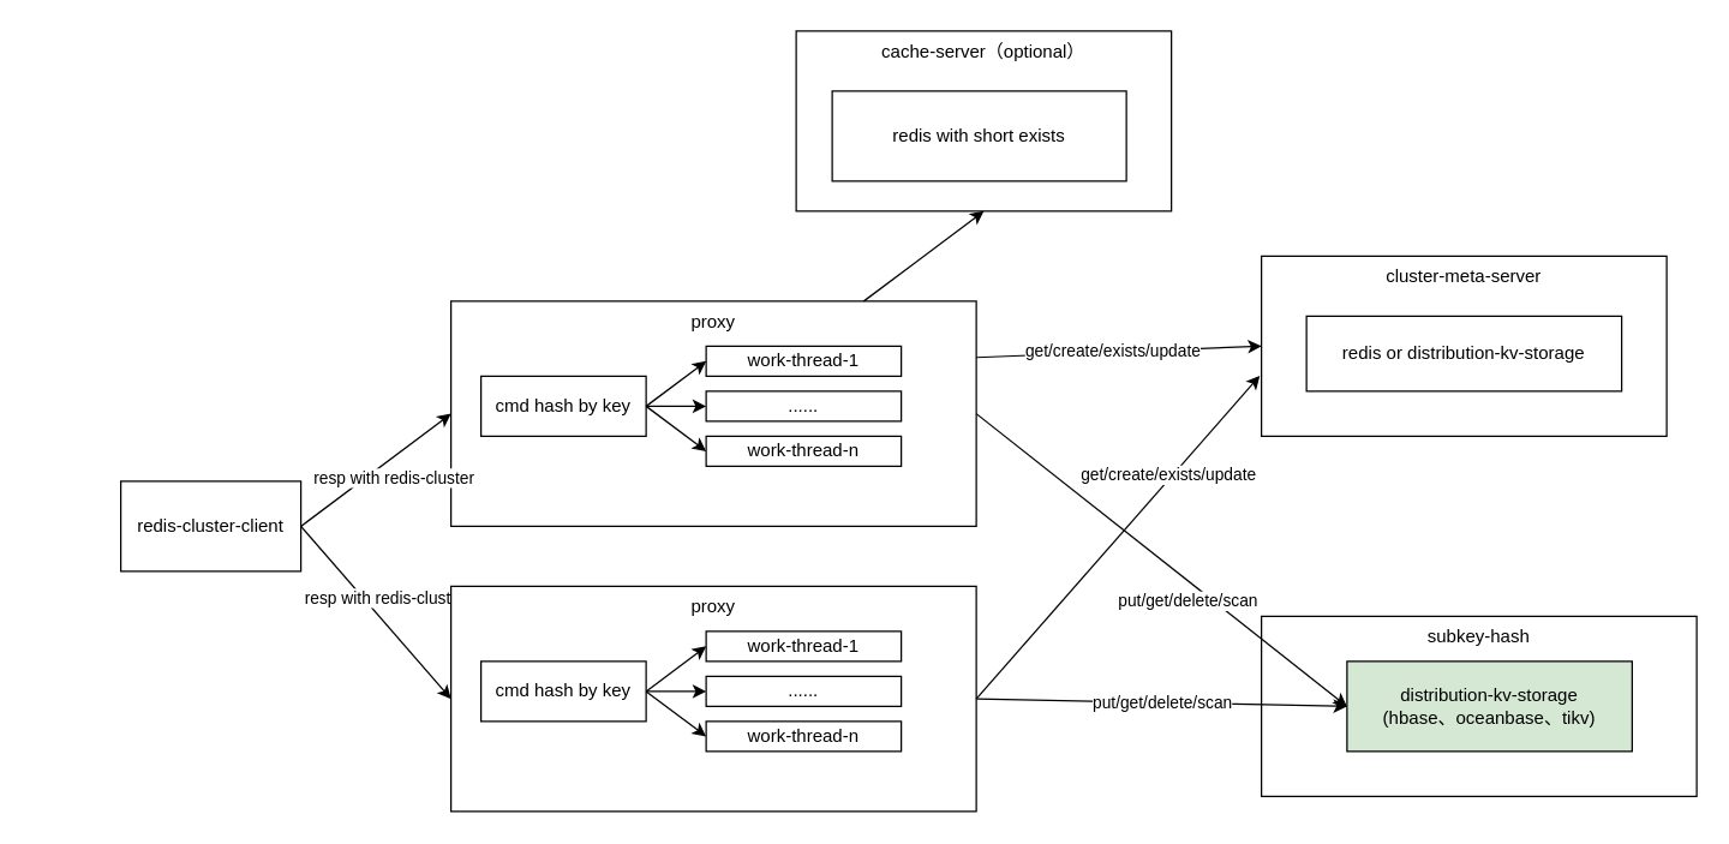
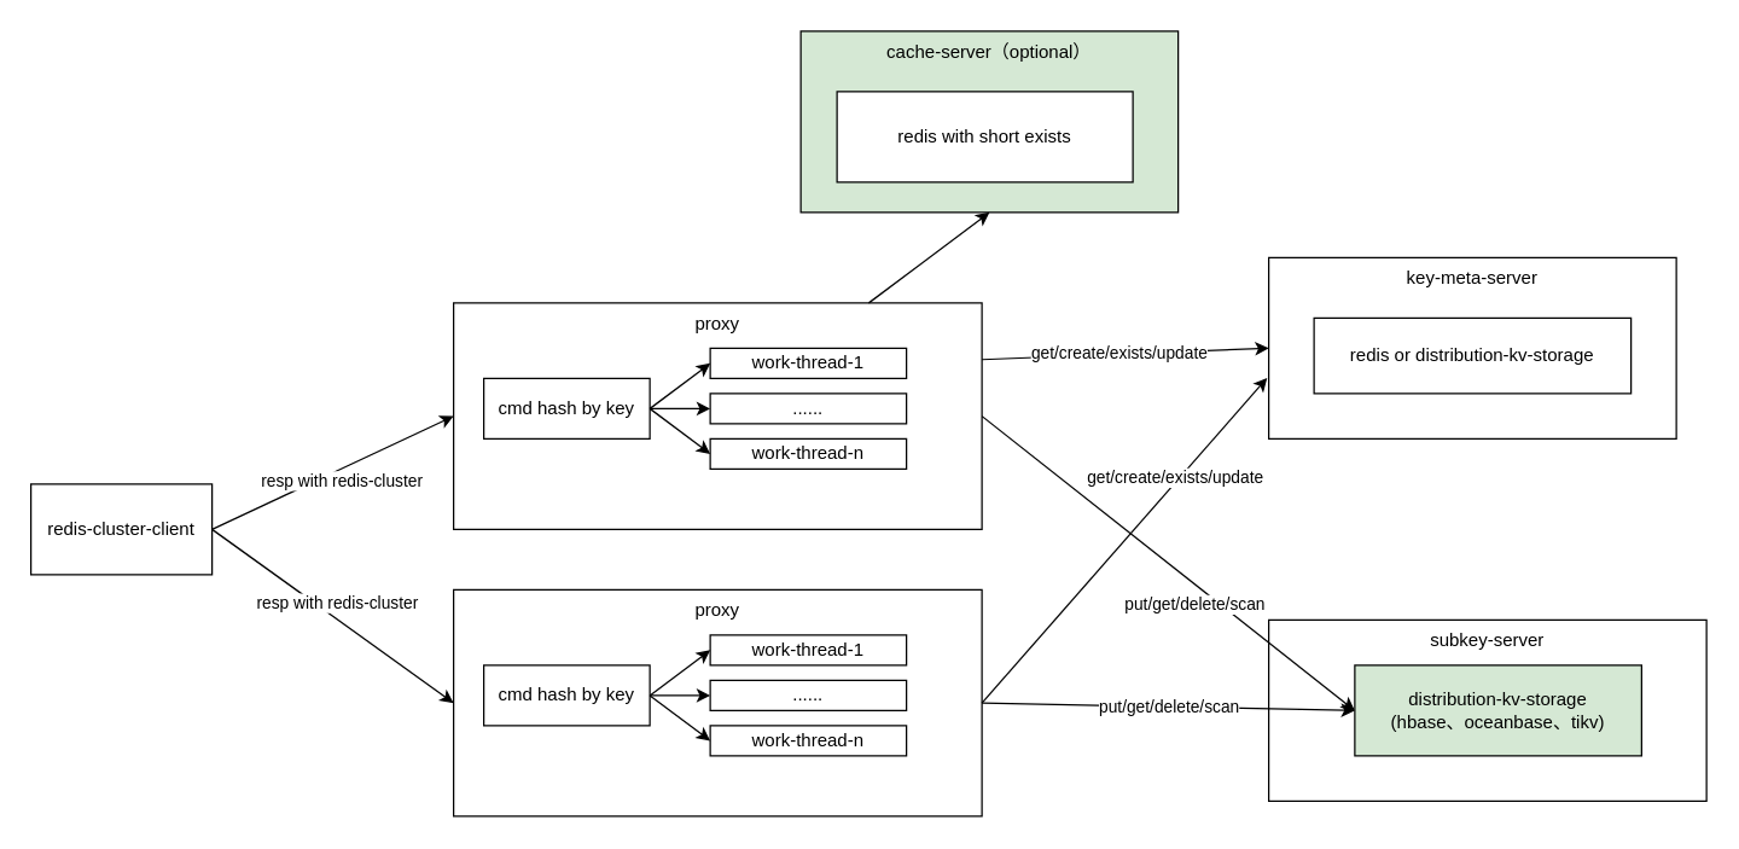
  <mxCell id="0" />
  <mxCell id="1" parent="0" />
- <mxCell id="2" value="subkey-hash" style="rounded=0;whiteSpace=wrap;html=1;verticalAlign=top;" vertex="1" parent="1"><mxGeometry x="840" y="410" width="290" height="120" as="geometry" /></mxCell>
+ <mxCell id="2" value="subkey-server" style="rounded=0;whiteSpace=wrap;html=1;verticalAlign=top;" vertex="1" parent="1"><mxGeometry x="840" y="410" width="290" height="120" as="geometry" /></mxCell>
  <mxCell id="3" value="proxy" style="rounded=0;whiteSpace=wrap;html=1;verticalAlign=top;" vertex="1" parent="1"><mxGeometry x="300" y="200" width="350" height="150" as="geometry" /></mxCell>
- <mxCell id="4" value="redis-cluster-client" style="rounded=0;whiteSpace=wrap;html=1;verticalAlign=middle;" vertex="1" parent="1"><mxGeometry x="80" y="320" width="120" height="60" as="geometry" /></mxCell>
+ <mxCell id="4" value="redis-cluster-client" style="rounded=0;whiteSpace=wrap;html=1;verticalAlign=middle;" vertex="1" parent="1"><mxGeometry x="20" y="320" width="120" height="60" as="geometry" /></mxCell>
  <mxCell id="5" value="" style="endArrow=classic;html=1;rounded=0;exitX=1;exitY=0.5;exitDx=0;exitDy=0;entryX=0;entryY=0.5;entryDx=0;entryDy=0;" edge="1" parent="1" source="4" target="3"><mxGeometry width="50" height="50" relative="1" as="geometry"><mxPoint x="650" y="350" as="sourcePoint" /><mxPoint x="700" y="300" as="targetPoint" /></mxGeometry></mxCell>
  <mxCell id="6" value="resp with redis-cluster" style="edgeLabel;html=1;align=center;verticalAlign=middle;resizable=0;points=[];" vertex="1" connectable="0" parent="5"><mxGeometry x="-0.213" relative="1" as="geometry"><mxPoint x="22" y="-3" as="offset" /></mxGeometry></mxCell>
  <mxCell id="7" value="" style="endArrow=classic;html=1;rounded=0;exitX=1;exitY=0.5;exitDx=0;exitDy=0;entryX=0;entryY=0.5;entryDx=0;entryDy=0;" edge="1" parent="1" source="4" target="20"><mxGeometry width="50" height="50" relative="1" as="geometry"><mxPoint x="340" y="330" as="sourcePoint" /><mxPoint x="310" y="420" as="targetPoint" /></mxGeometry></mxCell>
  <mxCell id="8" value="resp with redis-cluster" style="edgeLabel;html=1;align=center;verticalAlign=middle;resizable=0;points=[];" vertex="1" connectable="0" parent="7"><mxGeometry x="-0.132" y="-3" relative="1" as="geometry"><mxPoint x="14" y="-4" as="offset" /></mxGeometry></mxCell>
  <mxCell id="9" value="distribution-kv-storage&lt;br&gt;(hbase、oceanbase、tikv)" style="rounded=0;whiteSpace=wrap;html=1;fillColor=#d5e8d4;" vertex="1" parent="1"><mxGeometry x="897" y="440" width="190" height="60" as="geometry" /></mxCell>
  <mxCell id="10" value="" style="endArrow=classic;html=1;rounded=0;entryX=0;entryY=0.5;entryDx=0;entryDy=0;exitX=1;exitY=0.5;exitDx=0;exitDy=0;" edge="1" parent="1" source="3" target="9"><mxGeometry width="50" height="50" relative="1" as="geometry"><mxPoint x="650" y="340" as="sourcePoint" /><mxPoint x="700" y="290" as="targetPoint" /></mxGeometry></mxCell>
  <mxCell id="11" value="put/get/delete/scan" style="edgeLabel;html=1;align=center;verticalAlign=middle;resizable=0;points=[];" vertex="1" connectable="0" parent="10"><mxGeometry x="-0.14" y="-4" relative="1" as="geometry"><mxPoint x="37" y="38" as="offset" /></mxGeometry></mxCell>
  <mxCell id="12" value="put/get/delete/scan" style="endArrow=classic;html=1;rounded=0;entryX=0;entryY=0.5;entryDx=0;entryDy=0;exitX=1;exitY=0.5;exitDx=0;exitDy=0;" edge="1" parent="1" source="20" target="9"><mxGeometry width="50" height="50" relative="1" as="geometry"><mxPoint x="680" y="440" as="sourcePoint" /><mxPoint x="700" y="290" as="targetPoint" /></mxGeometry></mxCell>
  <mxCell id="13" value="work-thread-1" style="rounded=0;whiteSpace=wrap;html=1;verticalAlign=middle;" vertex="1" parent="1"><mxGeometry x="470" y="230" width="130" height="20" as="geometry" /></mxCell>
  <mxCell id="14" value="......" style="rounded=0;whiteSpace=wrap;html=1;verticalAlign=middle;" vertex="1" parent="1"><mxGeometry x="470" y="260" width="130" height="20" as="geometry" /></mxCell>
  <mxCell id="15" value="work-thread-n" style="rounded=0;whiteSpace=wrap;html=1;verticalAlign=middle;" vertex="1" parent="1"><mxGeometry x="470" y="290" width="130" height="20" as="geometry" /></mxCell>
  <mxCell id="16" value="cmd hash by key" style="rounded=0;whiteSpace=wrap;html=1;verticalAlign=middle;" vertex="1" parent="1"><mxGeometry x="320" y="250" width="110" height="40" as="geometry" /></mxCell>
  <mxCell id="17" value="" style="endArrow=classic;html=1;rounded=0;entryX=0;entryY=0.5;entryDx=0;entryDy=0;exitX=1;exitY=0.5;exitDx=0;exitDy=0;" edge="1" parent="1" source="16" target="13"><mxGeometry width="50" height="50" relative="1" as="geometry"><mxPoint x="370" y="330" as="sourcePoint" /><mxPoint x="420" y="280" as="targetPoint" /></mxGeometry></mxCell>
  <mxCell id="18" value="" style="endArrow=classic;html=1;rounded=0;entryX=0;entryY=0.5;entryDx=0;entryDy=0;exitX=1;exitY=0.5;exitDx=0;exitDy=0;" edge="1" parent="1" source="16" target="14"><mxGeometry width="50" height="50" relative="1" as="geometry"><mxPoint x="370" y="330" as="sourcePoint" /><mxPoint x="420" y="280" as="targetPoint" /></mxGeometry></mxCell>
  <mxCell id="19" value="" style="endArrow=classic;html=1;rounded=0;entryX=0;entryY=0.5;entryDx=0;entryDy=0;exitX=1;exitY=0.5;exitDx=0;exitDy=0;" edge="1" parent="1" source="16" target="15"><mxGeometry width="50" height="50" relative="1" as="geometry"><mxPoint x="370" y="330" as="sourcePoint" /><mxPoint x="420" y="280" as="targetPoint" /></mxGeometry></mxCell>
  <mxCell id="20" value="proxy" style="rounded=0;whiteSpace=wrap;html=1;verticalAlign=top;" vertex="1" parent="1"><mxGeometry x="300" y="390" width="350" height="150" as="geometry" /></mxCell>
  <mxCell id="21" value="work-thread-1" style="rounded=0;whiteSpace=wrap;html=1;verticalAlign=middle;" vertex="1" parent="1"><mxGeometry x="470" y="420" width="130" height="20" as="geometry" /></mxCell>
  <mxCell id="22" value="......" style="rounded=0;whiteSpace=wrap;html=1;verticalAlign=middle;" vertex="1" parent="1"><mxGeometry x="470" y="450" width="130" height="20" as="geometry" /></mxCell>
  <mxCell id="23" value="work-thread-n" style="rounded=0;whiteSpace=wrap;html=1;verticalAlign=middle;" vertex="1" parent="1"><mxGeometry x="470" y="480" width="130" height="20" as="geometry" /></mxCell>
  <mxCell id="24" value="cmd hash by key" style="rounded=0;whiteSpace=wrap;html=1;verticalAlign=middle;" vertex="1" parent="1"><mxGeometry x="320" y="440" width="110" height="40" as="geometry" /></mxCell>
  <mxCell id="25" value="" style="endArrow=classic;html=1;rounded=0;entryX=0;entryY=0.5;entryDx=0;entryDy=0;exitX=1;exitY=0.5;exitDx=0;exitDy=0;" edge="1" parent="1" source="24" target="21"><mxGeometry width="50" height="50" relative="1" as="geometry"><mxPoint x="370" y="520" as="sourcePoint" /><mxPoint x="420" y="470" as="targetPoint" /></mxGeometry></mxCell>
  <mxCell id="26" value="" style="endArrow=classic;html=1;rounded=0;entryX=0;entryY=0.5;entryDx=0;entryDy=0;exitX=1;exitY=0.5;exitDx=0;exitDy=0;" edge="1" parent="1" source="24" target="22"><mxGeometry width="50" height="50" relative="1" as="geometry"><mxPoint x="370" y="520" as="sourcePoint" /><mxPoint x="420" y="470" as="targetPoint" /></mxGeometry></mxCell>
  <mxCell id="27" value="" style="endArrow=classic;html=1;rounded=0;entryX=0;entryY=0.5;entryDx=0;entryDy=0;exitX=1;exitY=0.5;exitDx=0;exitDy=0;" edge="1" parent="1" source="24" target="23"><mxGeometry width="50" height="50" relative="1" as="geometry"><mxPoint x="370" y="520" as="sourcePoint" /><mxPoint x="420" y="470" as="targetPoint" /></mxGeometry></mxCell>
- <mxCell id="28" value="cluster-meta-server" style="rounded=0;whiteSpace=wrap;html=1;verticalAlign=top;" vertex="1" parent="1"><mxGeometry x="840" y="170" width="270" height="120" as="geometry" /></mxCell>
+ <mxCell id="28" value="key-meta-server" style="rounded=0;whiteSpace=wrap;html=1;verticalAlign=top;" vertex="1" parent="1"><mxGeometry x="840" y="170" width="270" height="120" as="geometry" /></mxCell>
  <mxCell id="29" value="" style="endArrow=classic;html=1;rounded=0;entryX=0;entryY=0.5;entryDx=0;entryDy=0;exitX=1;exitY=0.25;exitDx=0;exitDy=0;" edge="1" parent="1" source="3" target="28"><mxGeometry width="50" height="50" relative="1" as="geometry"><mxPoint x="750" y="330" as="sourcePoint" /><mxPoint x="800" y="280" as="targetPoint" /></mxGeometry></mxCell>
  <mxCell id="30" value="get/create/exists/update" style="edgeLabel;html=1;align=center;verticalAlign=middle;resizable=0;points=[];" vertex="1" connectable="0" parent="29"><mxGeometry x="-0.042" y="1" relative="1" as="geometry"><mxPoint as="offset" /></mxGeometry></mxCell>
  <mxCell id="31" value="" style="endArrow=classic;html=1;rounded=0;entryX=-0.004;entryY=0.664;entryDx=0;entryDy=0;entryPerimeter=0;exitX=1;exitY=0.5;exitDx=0;exitDy=0;" edge="1" parent="1" source="20" target="28"><mxGeometry width="50" height="50" relative="1" as="geometry"><mxPoint x="750" y="330" as="sourcePoint" /><mxPoint x="800" y="280" as="targetPoint" /></mxGeometry></mxCell>
  <mxCell id="32" value="get/create/exists/update" style="edgeLabel;html=1;align=center;verticalAlign=middle;resizable=0;points=[];" vertex="1" connectable="0" parent="31"><mxGeometry x="0.369" y="3" relative="1" as="geometry"><mxPoint as="offset" /></mxGeometry></mxCell>
  <mxCell id="33" value="redis or distribution-kv-storage" style="rounded=0;whiteSpace=wrap;html=1;verticalAlign=middle;" vertex="1" parent="1"><mxGeometry x="870" y="210" width="210" height="50" as="geometry" /></mxCell>
- <mxCell id="34" value="cache-server（optional）" style="rounded=0;whiteSpace=wrap;html=1;verticalAlign=top;" vertex="1" parent="1"><mxGeometry x="530" y="20" width="250" height="120" as="geometry" /></mxCell>
+ <mxCell id="34" value="cache-server（optional）" style="rounded=0;whiteSpace=wrap;html=1;verticalAlign=top;fillColor=#d5e8d4;" vertex="1" parent="1"><mxGeometry x="530" y="20" width="250" height="120" as="geometry" /></mxCell>
  <mxCell id="35" value="redis with short exists" style="rounded=0;whiteSpace=wrap;html=1;verticalAlign=middle;" vertex="1" parent="1"><mxGeometry x="554" y="60" width="196" height="60" as="geometry" /></mxCell>
  <mxCell id="36" value="" style="endArrow=classic;html=1;rounded=0;entryX=0.5;entryY=1;entryDx=0;entryDy=0;" edge="1" parent="1" source="3" target="34"><mxGeometry width="50" height="50" relative="1" as="geometry"><mxPoint x="750" y="340" as="sourcePoint" /><mxPoint x="800" y="290" as="targetPoint" /></mxGeometry></mxCell>
